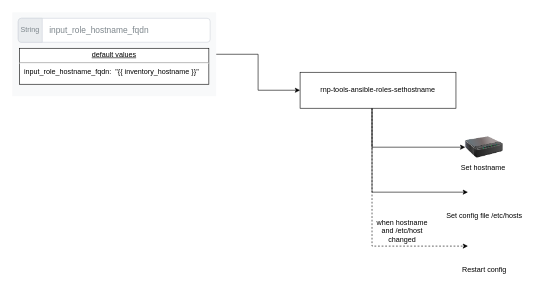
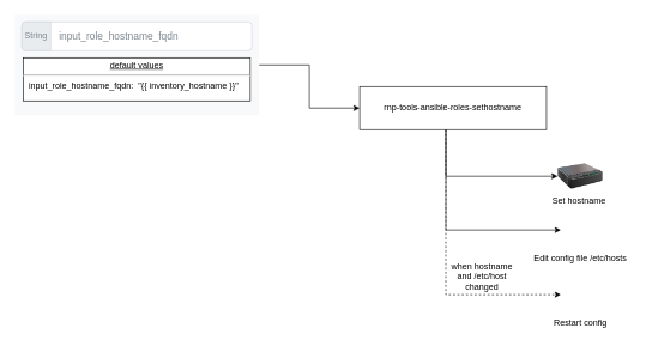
  <mxCell id="0" />
  <mxCell id="1" parent="0" />
  <mxCell id="2" style="edgeStyle=orthogonalEdgeStyle;rounded=0;orthogonalLoop=1;jettySize=auto;html=1;entryX=0;entryY=0.5;entryDx=0;entryDy=0;dashed=1;" parent="1" source="5" target="13" edge="1"><mxGeometry relative="1" as="geometry"><Array as="points"><mxPoint x="620" y="410" /></Array></mxGeometry></mxCell>
  <mxCell id="3" style="edgeStyle=orthogonalEdgeStyle;rounded=0;orthogonalLoop=1;jettySize=auto;html=1;entryX=0;entryY=0.5;entryDx=0;entryDy=0;" parent="1" source="5" target="11" edge="1"><mxGeometry relative="1" as="geometry"><Array as="points"><mxPoint x="620" y="320" /></Array></mxGeometry></mxCell>
  <mxCell id="4" style="edgeStyle=orthogonalEdgeStyle;rounded=0;orthogonalLoop=1;jettySize=auto;html=1;" edge="1" parent="1" source="5" target="16"><mxGeometry relative="1" as="geometry"><Array as="points"><mxPoint x="620" y="245" /></Array></mxGeometry></mxCell>
  <mxCell id="5" value="rnp-tools-ansible-roles-sethostname" style="rounded=0;whiteSpace=wrap;html=1;" parent="1" vertex="1"><mxGeometry x="500" y="120" width="260" height="60" as="geometry" /></mxCell>
  <mxCell id="6" style="edgeStyle=orthogonalEdgeStyle;rounded=0;orthogonalLoop=1;jettySize=auto;html=1;entryX=0;entryY=0.5;entryDx=0;entryDy=0;" parent="1" source="7" target="5" edge="1"><mxGeometry relative="1" as="geometry" /></mxCell>
  <mxCell id="7" value="" style="html=1;shadow=0;dashed=0;fillColor=#F8F9FA;strokeColor=none;fontSize=16;fontColor=#181819;align=left;spacing=15;" parent="1" vertex="1"><mxGeometry x="20" y="20" width="340" height="140" as="geometry" /></mxCell>
  <mxCell id="8" value="input_role_hostname_fqdn" style="html=1;shadow=0;dashed=0;shape=mxgraph.bootstrap.rrect;rSize=5;strokeColor=#CED4DA;html=1;whiteSpace=wrap;fillColor=#FFFFFF;fontColor=#7D868C;align=left;spacingLeft=50;fontSize=14;" parent="7" vertex="1"><mxGeometry width="320" height="40" relative="1" as="geometry"><mxPoint x="10" y="10" as="offset" /></mxGeometry></mxCell>
  <mxCell id="9" value="String" style="html=1;shadow=0;dashed=0;shape=mxgraph.bootstrap.leftButton;strokeColor=inherit;gradientColor=inherit;fontColor=inherit;fillColor=#E9ECEF;rSize=5;perimeter=none;whiteSpace=wrap;resizeHeight=1;" parent="8" vertex="1"><mxGeometry width="40" height="40" relative="1" as="geometry" /></mxCell>
  <mxCell id="10" value="&lt;p style=&quot;text-align: center ; margin: 4px 0px 0px ; text-decoration: underline&quot;&gt;default values&lt;/p&gt;&lt;hr&gt;&lt;p style=&quot;margin: 0px ; margin-left: 8px&quot;&gt;input_role_hostname_fqdn:&amp;nbsp; &quot;{{ inventory_hostname }}&quot;&lt;br&gt;&lt;/p&gt;&lt;div&gt;&lt;br&gt;&lt;/div&gt;" style="verticalAlign=top;align=left;overflow=fill;fontSize=12;fontFamily=Helvetica;html=1;" parent="7" vertex="1"><mxGeometry x="12.143" y="60" width="315.714" height="60" as="geometry" /></mxCell>
  <mxCell id="11" value="" style="shape=image;html=1;verticalAlign=top;verticalLabelPosition=bottom;labelBackgroundColor=#ffffff;imageAspect=0;aspect=fixed;image=https://cdn3.iconfinder.com/data/icons/files-and-folders-41/32/Files_and_Folders_file_config_configuration_options_cog-128.png" parent="1" vertex="1"><mxGeometry x="780" y="290" width="60" height="60" as="geometry" /></mxCell>
- <mxCell id="12" value="Set config file /etc/hosts" style="text;html=1;align=center;verticalAlign=middle;resizable=0;points=[];autosize=1;strokeColor=none;" parent="1" vertex="1"><mxGeometry x="737" y="350" width="140" height="20" as="geometry" /></mxCell>
+ <mxCell id="12" value="Edit config file /etc/hosts" style="text;html=1;align=center;verticalAlign=middle;resizable=0;points=[];autosize=1;strokeColor=none;" parent="1" vertex="1"><mxGeometry x="737" y="350" width="140" height="20" as="geometry" /></mxCell>
  <mxCell id="13" value="" style="shape=image;html=1;verticalAlign=top;verticalLabelPosition=bottom;labelBackgroundColor=#ffffff;imageAspect=0;aspect=fixed;image=https://cdn2.iconfinder.com/data/icons/metro-uinvert-dock/128/Power_-_Restart.png" parent="1" vertex="1"><mxGeometry x="780" y="380" width="60" height="60" as="geometry" /></mxCell>
  <mxCell id="14" value="Restart config" style="text;html=1;align=center;verticalAlign=middle;resizable=0;points=[];autosize=1;strokeColor=none;" parent="1" vertex="1"><mxGeometry x="762" y="440" width="90" height="20" as="geometry" /></mxCell>
  <mxCell id="15" value="when hostname &lt;br&gt;and /etc/host &lt;br&gt;changed" style="text;html=1;align=center;verticalAlign=middle;resizable=0;points=[];autosize=1;strokeColor=none;" parent="1" vertex="1"><mxGeometry x="620" y="360" width="100" height="50" as="geometry" /></mxCell>
  <mxCell id="16" value="" style="image;html=1;image=img/lib/clip_art/networking/Print_Server_128x128.png" vertex="1" parent="1"><mxGeometry x="775.5" y="210" width="63" height="70" as="geometry" /></mxCell>
  <mxCell id="17" value="Set hostname" style="text;html=1;align=center;verticalAlign=middle;resizable=0;points=[];autosize=1;strokeColor=none;" vertex="1" parent="1"><mxGeometry x="760" y="270" width="90" height="20" as="geometry" /></mxCell>
